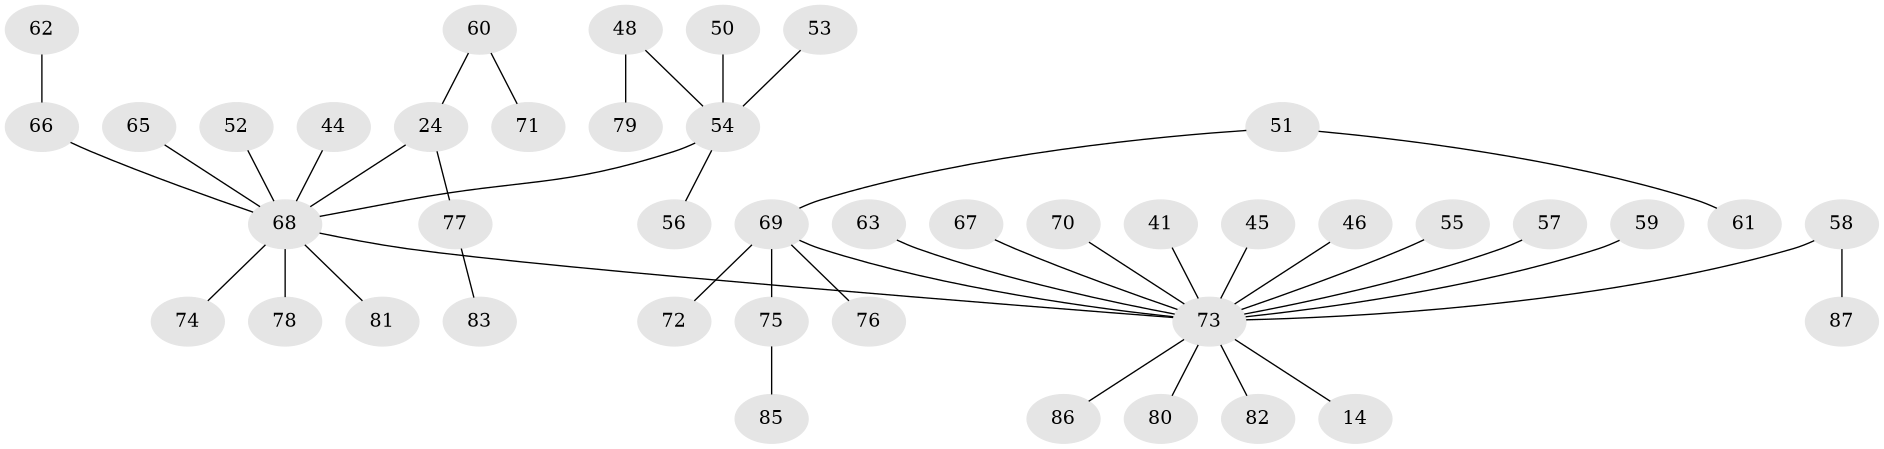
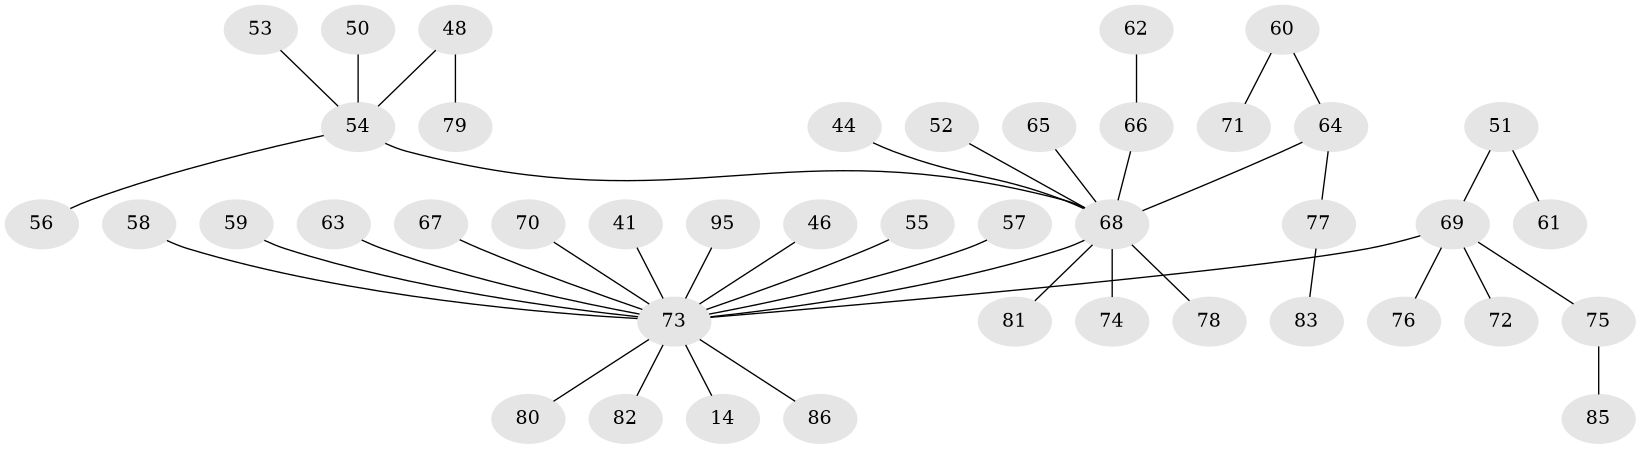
  graph {
    node [color=gray90 style=filled]
    73 [super="+18+23+47+36+20+30+33+43+37"]
    80
    82
    n4 [label=14]
    86
    41
    68 [super="+34+42"]
    74
    78
    81 [super="+31"]
    44
-   45
+   45 [label=95]
    46
    48 [super="+32"]
    54 [super="+19"]
    79
    56
    50
    51 [super="+40+49"]
    61
    69 [super="+39+38"]
    72
    75
    76
    52
    53
    55
    57
    58
-   87
    59
-   64 [super="+6+7" label=24]
+   64 [super="+6+7"]
    77
    60
    71
    66 [super="+22"]
    62
    63
    65 [super="+29"]
    67
    83
    85
    70
    73 -- 80
    73 -- 82
    73 -- n4
    73 -- 86
    41 -- 73
    68 -- 73
    68 -- 74
    68 -- 78
    68 -- 81
    44 -- 68
    45 -- 73
    46 -- 73
    48 -- 54
    48 -- 79
    54 -- 68
    54 -- 56
    50 -- 54
    51 -- 61
    51 -- 69
    69 -- 73
    69 -- 72
    69 -- 75
    69 -- 76
    75 -- 85
    52 -- 68
    53 -- 54
    55 -- 73
    57 -- 73
    58 -- 73
-   58 -- 87
    59 -- 73
    64 -- 68
    64 -- 77
    77 -- 83
    60 -- 64
    60 -- 71
    66 -- 68
    62 -- 66
    63 -- 73
    65 -- 68
    67 -- 73
    70 -- 73
  }
